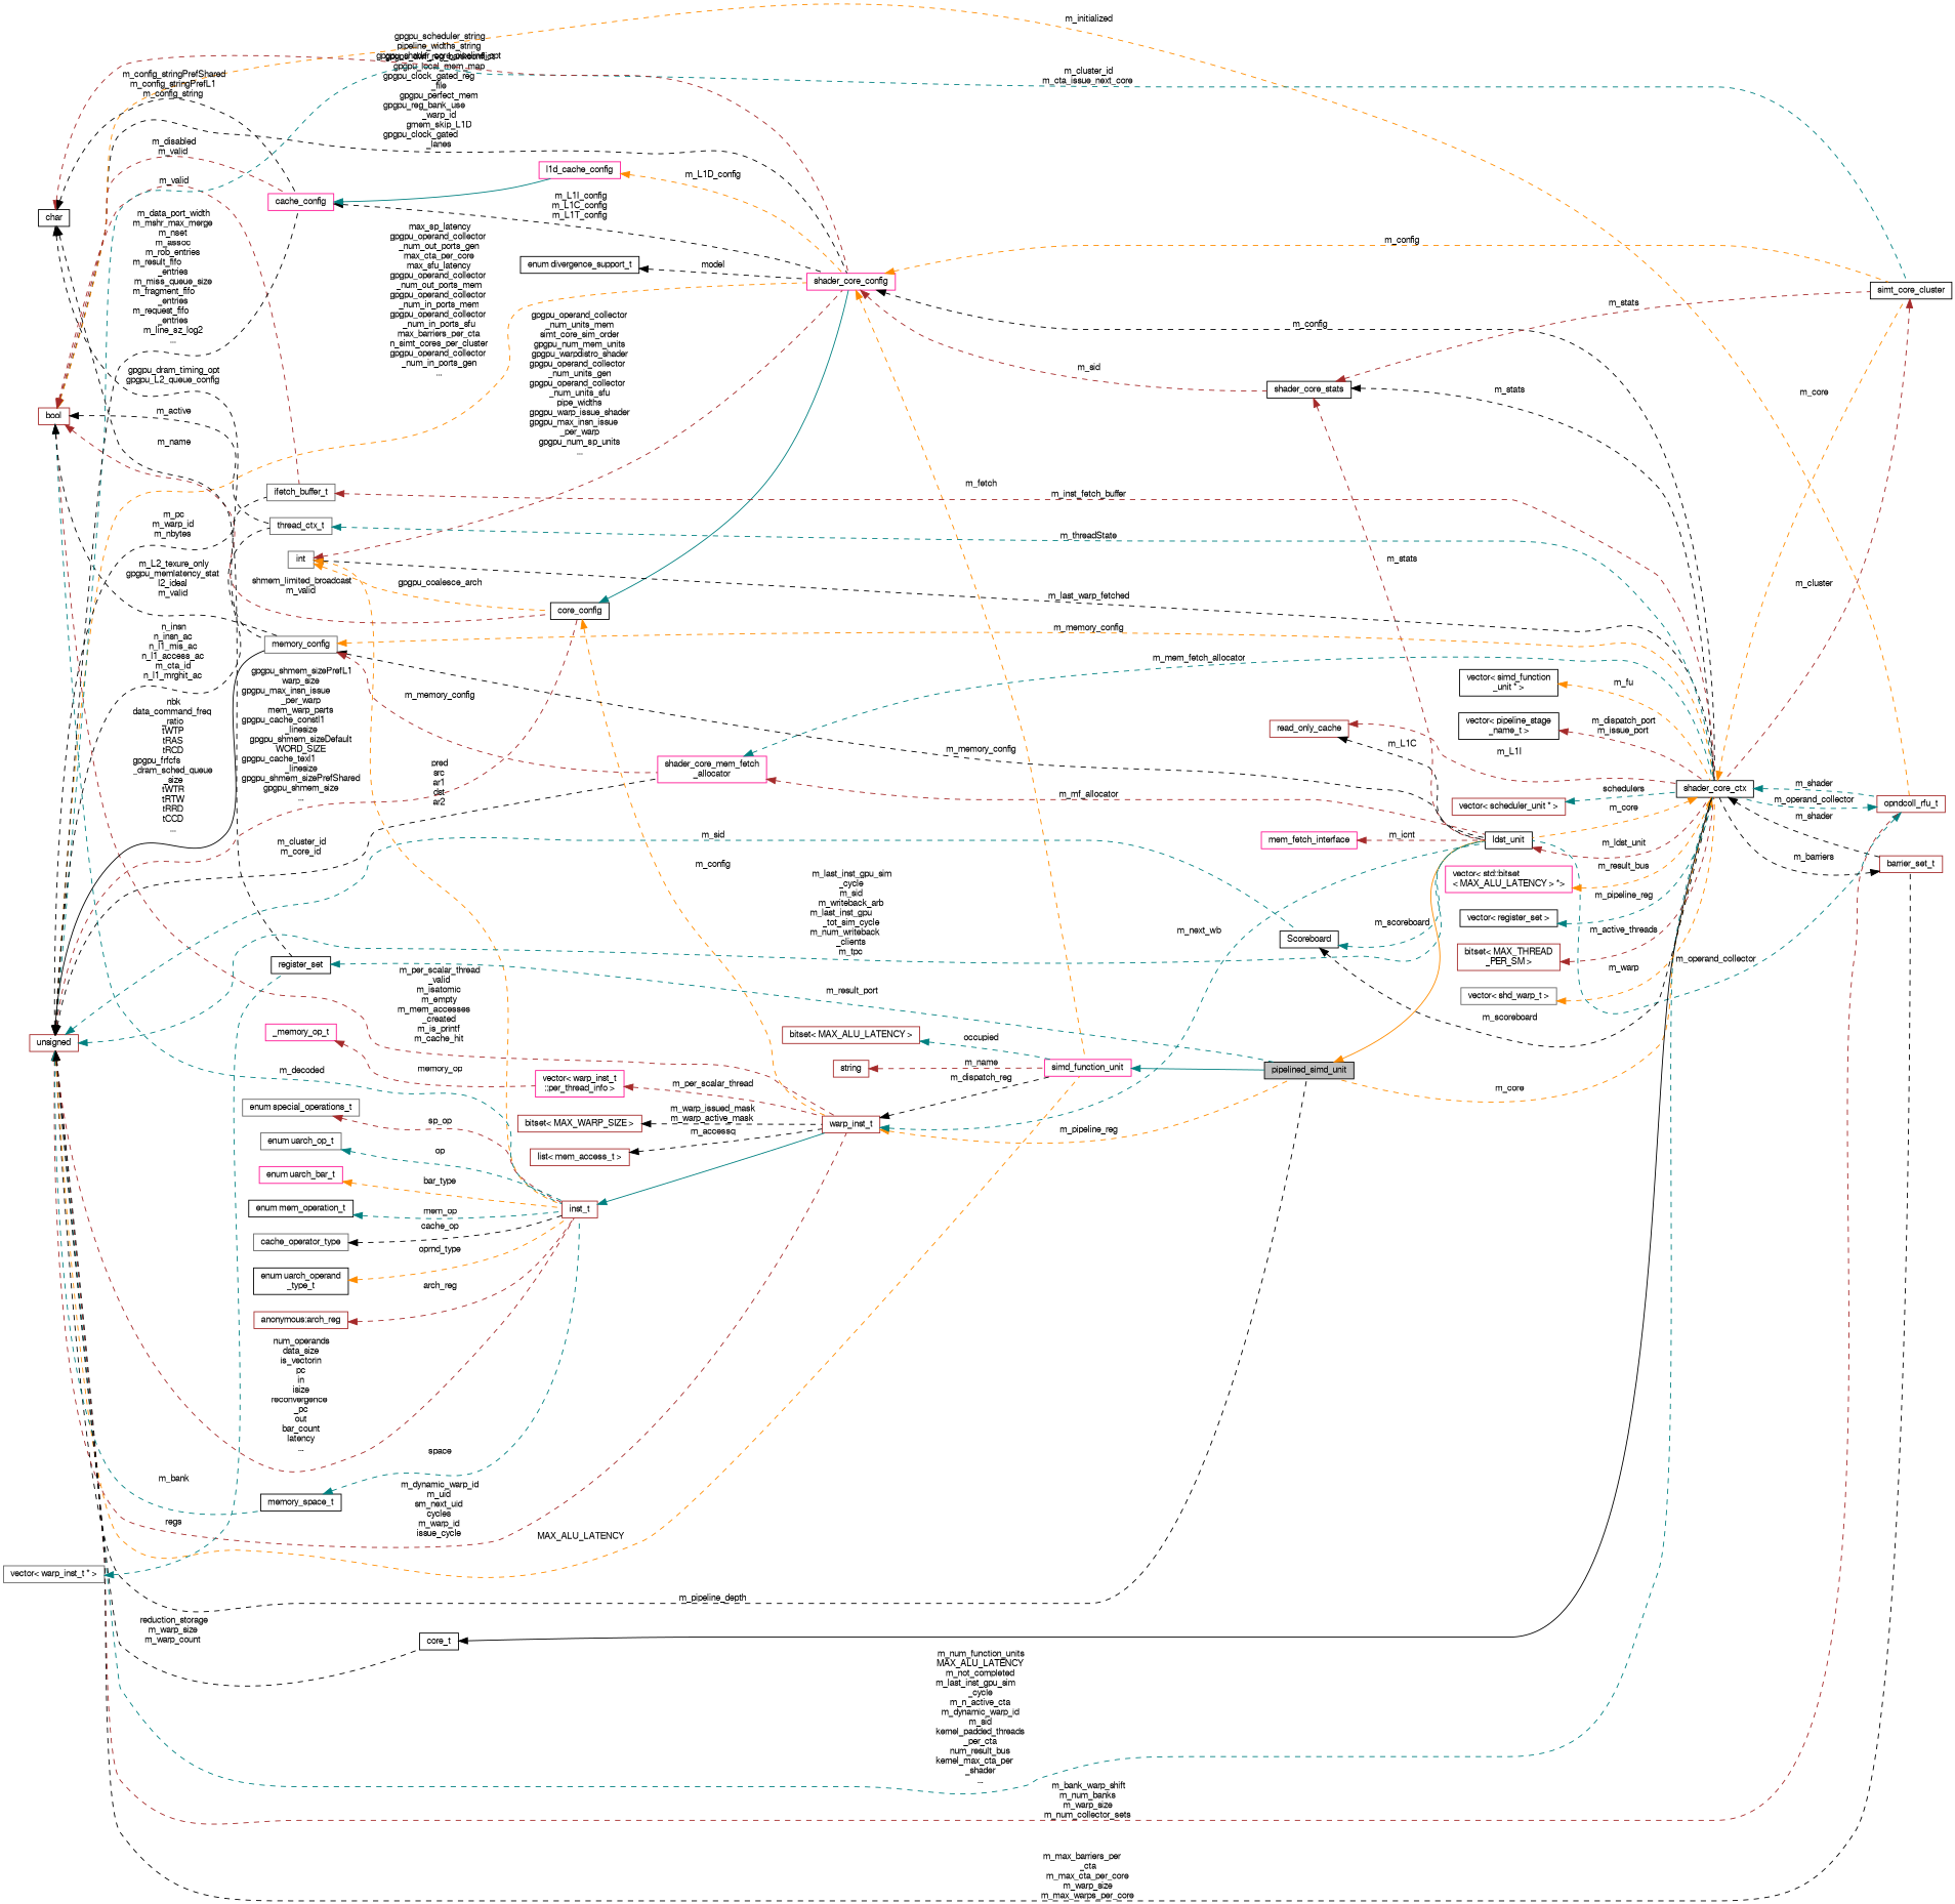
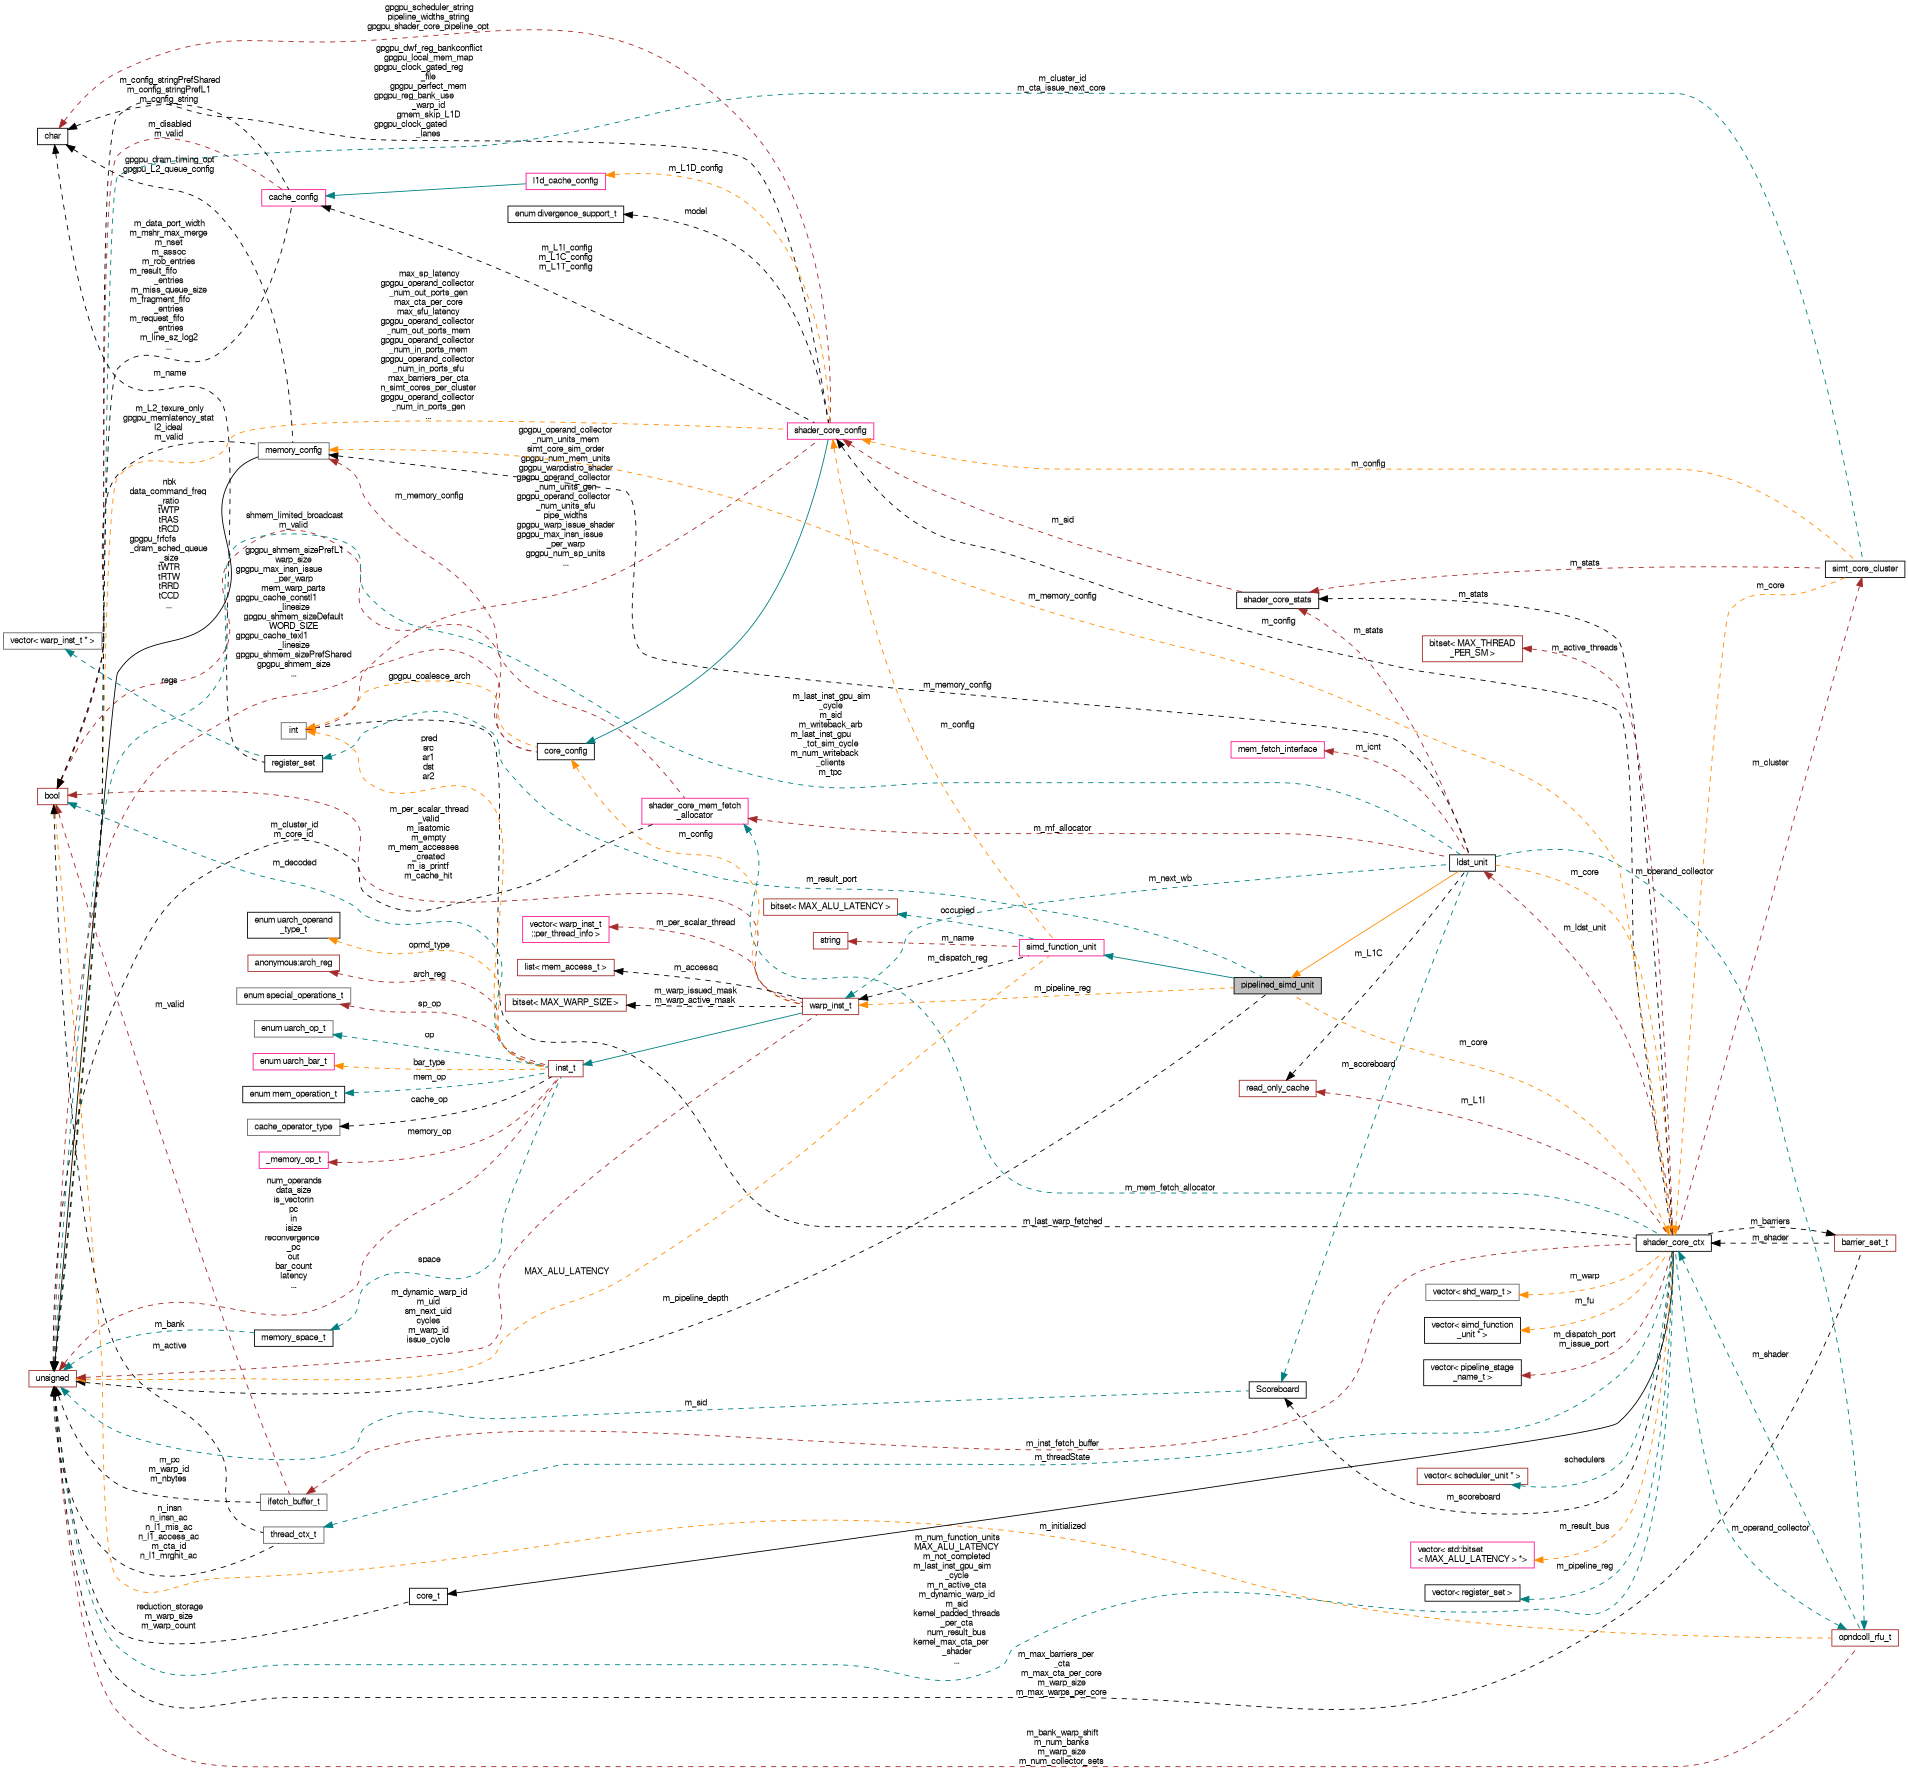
  digraph {
    rankdir=LR
    node [color=black fontname=FreeSans fontsize=10 shape=record]
    edge [color=black dir=back fontname=FreeSans fontsize=10 labelfontname=FreeSans labelfontsize=10 style=dashed]
    n1 [fillcolor=grey75 fontcolor=black height=0.2 label=pipelined_simd_unit style=filled width=0.4]
    n2 [height=0.2 label=ldst_unit width=0.4]
    n3 [height=0.2 label=shader_core_ctx width=0.4]
    n4 [color=deeppink height=0.2 label=simd_function_unit width=0.4]
    n5 [color=deeppink height=0.2 label=shader_core_config width=0.4]
    n6 [height=0.2 label=simt_core_cluster width=0.4]
    n7 [height=0.2 label=shader_core_stats width=0.4]
    n8 [color=brown height=0.2 label=opndcoll_rfu_t width=0.4]
    n9 [color=brown height=0.2 label=barrier_set_t width=0.4]
    n10 [height=0.2 label=core_config width=0.4]
    n11 [color=brown height=0.2 label=warp_inst_t width=0.4]
    n12 [color=gray40 height=0.2 label=int width=0.4]
    n13 [color=brown height=0.2 label=inst_t width=0.4]
    n14 [color=brown height=0.2 label=bool width=0.4]
    n15 [color=deeppink height=0.2 label=cache_config width=0.4]
    n16 [color=gray40 height=0.2 label=ifetch_buffer_t width=0.4]
    n17 [color=gray40 height=0.2 label=memory_config width=0.4]
    n18 [color=gray40 height=0.2 label=thread_ctx_t width=0.4]
    n19 [color=deeppink height=0.2 label=l1d_cache_config width=0.4]
    n20 [color=deeppink height=0.2 label="shader_core_mem_fetch\l_allocator" width=0.4]
    n21 [color=brown height=0.2 label=unsigned width=0.4]
    n22 [height=0.2 label=memory_space_t width=0.4]
    n23 [height=0.2 label=core_t width=0.4]
    n24 [height=0.2 label=Scoreboard width=0.4]
    n25 [height=0.2 label=char width=0.4]
    n26 [height=0.2 label=register_set width=0.4]
    n27 [height=0.2 label="enum divergence_support_t" width=0.4]
    n28 [color=brown height=0.2 label="anonymous:arch_reg" width=0.4]
    n29 [color=gray40 height=0.2 label="enum special_operations_t" width=0.4]
    n30 [color=gray40 height=0.2 label="enum uarch_op_t" width=0.4]
    n31 [color=deeppink height=0.2 label="enum uarch_bar_t" width=0.4]
    n32 [height=0.2 label="enum mem_operation_t" width=0.4]
    n33 [color=gray40 height=0.2 label=cache_operator_type width=0.4]
    n34 [color=deeppink height=0.2 label=_memory_op_t width=0.4]
    n35 [height=0.2 label="enum uarch_operand\l_type_t" width=0.4]
    n36 [color=brown height=0.2 label="bitset\< MAX_WARP_SIZE \>" width=0.4]
    n37 [color=deeppink height=0.2 label="vector\< warp_inst_t\l::per_thread_info \>" width=0.4]
    n38 [color=brown height=0.2 label="list\< mem_access_t \>" width=0.4]
    n39 [color=brown height=0.2 label="bitset\< MAX_ALU_LATENCY \>" width=0.4]
    n40 [color=brown height=0.2 label=string width=0.4]
    n41 [color=gray40 height=0.2 label="vector\< warp_inst_t * \>" width=0.4]
    n42 [color=gray40 height=0.2 label="vector\< shd_warp_t \>" width=0.4]
    n43 [color=deeppink height=0.2 label=mem_fetch_interface width=0.4]
    n44 [height=0.2 label="vector\< simd_function\l_unit * \>" width=0.4]
    n45 [height=0.2 label="vector\< pipeline_stage\l_name_t \>" width=0.4]
    n46 [color=brown height=0.2 label=read_only_cache width=0.4]
    n47 [color=brown height=0.2 label="vector\< scheduler_unit * \>" width=0.4]
    n48 [color=deeppink height=0.2 label="vector\< std::bitset\l\< MAX_ALU_LATENCY \> *\>" width=0.4]
    n49 [height=0.2 label="vector\< register_set \>" width=0.4]
    n50 [color=brown height=0.2 label="bitset\< MAX_THREAD\l_PER_SM \>" width=0.4]
    n1 -> n2 [color=darkorange style=solid]
    n2 -> n3 [color=brown label=" m_ldst_unit"]
    n3 -> n1 [color=darkorange label=" m_core"]
    n3 -> n2 [color=darkorange label=" m_core"]
    n3 -> n6 [color=darkorange label=" m_core"]
    n3 -> n8 [color=teal label=" m_shader"]
    n3 -> n9 [label=" m_shader"]
    n4 -> n1 [color=teal style=solid]
    n5 -> n3 [label=" m_config"]
-   n5 -> n4 [color=darkorange label=" m_fetch"]
+   n5 -> n4 [color=darkorange label=" m_config"]
    n5 -> n6 [color=darkorange label=" m_config"]
    n5 -> n7 [color=brown label=" m_sid"]
    n6 -> n3 [color=brown label=" m_cluster"]
    n7 -> n2 [color=brown label=" m_stats"]
    n7 -> n3 [label=" m_stats"]
    n7 -> n6 [color=brown label=" m_stats"]
    n8 -> n2 [color=teal label=" m_operand_collector"]
    n8 -> n3 [color=teal label=" m_operand_collector"]
    n9 -> n3 [label=" m_barriers"]
    n10 -> n5 [color=teal style=solid]
    n10 -> n11 [color=darkorange label=" m_config"]
    n11 -> n1 [color=darkorange label=" m_pipeline_reg"]
    n11 -> n2 [color=teal label=" m_next_wb"]
    n11 -> n4 [label=" m_dispatch_reg"]
    n12 -> n3 [label=" m_last_warp_fetched"]
    n12 -> n5 [color=brown label=" gpgpu_operand_collector\l_num_units_mem\nsimt_core_sim_order\ngpgpu_num_mem_units\ngpgpu_warpdistro_shader\ngpgpu_operand_collector\l_num_units_gen\ngpgpu_operand_collector\l_num_units_sfu\npipe_widths\ngpgpu_warp_issue_shader\ngpgpu_max_insn_issue\l_per_warp\ngpgpu_num_sp_units\n..."]
    n12 -> n10 [color=darkorange label=" gpgpu_coalesce_arch"]
    n12 -> n13 [color=darkorange label=" pred\nsrc\nar1\ndst\nar2"]
    n13 -> n11 [color=teal style=solid]
    n14 -> n5 [label=" gpgpu_dwf_reg_bankconflict\ngpgpu_local_mem_map\ngpgpu_clock_gated_reg\l_file\ngpgpu_perfect_mem\ngpgpu_reg_bank_use\l_warp_id\ngmem_skip_L1D\ngpgpu_clock_gated\l_lanes"]
    n14 -> n8 [color=darkorange label=" m_initialized"]
    n14 -> n10 [color=brown label=" shmem_limited_broadcast\nm_valid"]
    n14 -> n11 [color=brown label=" m_per_scalar_thread\l_valid\nm_isatomic\nm_empty\nm_mem_accesses\l_created\nm_is_printf\nm_cache_hit"]
    n14 -> n13 [color=teal label=" m_decoded"]
    n14 -> n15 [color=brown label=" m_disabled\nm_valid"]
    n14 -> n16 [color=brown label=" m_valid"]
    n14 -> n17 [label=" m_L2_texure_only\ngpgpu_memlatency_stat\nl2_ideal\nm_valid"]
    n14 -> n18 [label=" m_active"]
    n15 -> n5 [label=" m_L1I_config\nm_L1C_config\nm_L1T_config"]
    n15 -> n19 [color=teal style=solid]
    n16 -> n3 [color=brown label=" m_inst_fetch_buffer"]
    n17 -> n2 [label=" m_memory_config"]
    n17 -> n3 [color=darkorange label=" m_memory_config"]
    n17 -> n20 [color=brown label=" m_memory_config"]
    n18 -> n3 [color=teal label=" m_threadState"]
    n19 -> n5 [color=darkorange label=" m_L1D_config"]
    n20 -> n2 [color=brown label=" m_mf_allocator"]
    n20 -> n3 [color=teal label=" m_mem_fetch_allocator"]
    n21 -> n1 [label=" m_pipeline_depth"]
    n21 -> n2 [color=teal label=" m_last_inst_gpu_sim\l_cycle\nm_sid\nm_writeback_arb\nm_last_inst_gpu\l_tot_sim_cycle\nm_num_writeback\l_clients\nm_tpc"]
    n21 -> n3 [color=teal label=" m_num_function_units\nMAX_ALU_LATENCY\nm_not_completed\nm_last_inst_gpu_sim\l_cycle\nm_n_active_cta\nm_dynamic_warp_id\nm_sid\nkernel_padded_threads\l_per_cta\nnum_result_bus\nkernel_max_cta_per\l_shader\n..."]
    n21 -> n4 [color=darkorange label=" MAX_ALU_LATENCY"]
    n21 -> n5 [color=darkorange label=" max_sp_latency\ngpgpu_operand_collector\l_num_out_ports_gen\nmax_cta_per_core\nmax_sfu_latency\ngpgpu_operand_collector\l_num_out_ports_mem\ngpgpu_operand_collector\l_num_in_ports_mem\ngpgpu_operand_collector\l_num_in_ports_sfu\nmax_barriers_per_cta\nn_simt_cores_per_cluster\ngpgpu_operand_collector\l_num_in_ports_gen\n..."]
    n21 -> n6 [color=teal label=" m_cluster_id\nm_cta_issue_next_core"]
    n21 -> n8 [color=brown label=" m_bank_warp_shift\nm_num_banks\nm_warp_size\nm_num_collector_sets"]
    n21 -> n9 [label=" m_max_barriers_per\l_cta\nm_max_cta_per_core\nm_warp_size\nm_max_warps_per_core"]
    n21 -> n10 [color=brown label=" gpgpu_shmem_sizePrefL1\nwarp_size\ngpgpu_max_insn_issue\l_per_warp\nmem_warp_parts\ngpgpu_cache_constl1\l_linesize\ngpgpu_shmem_sizeDefault\nWORD_SIZE\ngpgpu_cache_texl1\l_linesize\ngpgpu_shmem_sizePrefShared\ngpgpu_shmem_size\n..."]
    n21 -> n11 [color=brown label=" m_dynamic_warp_id\nm_uid\nsm_next_uid\ncycles\nm_warp_id\nissue_cycle"]
    n21 -> n13 [color=brown label=" num_operands\ndata_size\nis_vectorin\npc\nin\nisize\nreconvergence\l_pc\nout\nbar_count\nlatency\n..."]
    n21 -> n15 [label=" m_data_port_width\nm_mshr_max_merge\nm_nset\nm_assoc\nm_rob_entries\nm_result_fifo\l_entries\nm_miss_queue_size\nm_fragment_fifo\l_entries\nm_request_fifo\l_entries\nm_line_sz_log2\n..."]
    n21 -> n16 [label=" m_pc\nm_warp_id\nm_nbytes"]
    n21 -> n17 [label=" nbk\ndata_command_freq\l_ratio\ntWTP\ntRAS\ntRCD\ngpgpu_frfcfs\l_dram_sched_queue\l_size\ntWTR\ntRTW\ntRRD\ntCCD\n..." style=solid]
    n21 -> n18 [label=" n_insn\nn_insn_ac\nn_l1_mis_ac\nn_l1_access_ac\nm_cta_id\nn_l1_mrghit_ac"]
    n21 -> n20 [label=" m_cluster_id\nm_core_id"]
    n21 -> n22 [color=teal label=" m_bank"]
    n21 -> n23 [label=" reduction_storage\nm_warp_size\nm_warp_count"]
    n21 -> n24 [color=teal label=" m_sid"]
    n22 -> n13 [color=teal label=" space"]
    n23 -> n3 [style=solid]
    n24 -> n2 [color=teal label=" m_scoreboard"]
    n24 -> n3 [label=" m_scoreboard"]
    n25 -> n5 [color=brown label=" gpgpu_scheduler_string\npipeline_widths_string\ngpgpu_shader_core_pipeline_opt"]
    n25 -> n15 [label=" m_config_stringPrefShared\nm_config_stringPrefL1\nm_config_string"]
    n25 -> n17 [label=" gpgpu_dram_timing_opt\ngpgpu_L2_queue_config"]
    n25 -> n26 [label=" m_name"]
    n26 -> n1 [color=teal label=" m_result_port"]
    n27 -> n5 [label=" model"]
    n28 -> n13 [color=brown label=" arch_reg"]
    n29 -> n13 [color=brown label=" sp_op"]
    n30 -> n13 [color=teal label=" op"]
    n31 -> n13 [color=darkorange label=" bar_type"]
    n32 -> n13 [color=teal label=" mem_op"]
    n33 -> n13 [label=" cache_op"]
-   n34 -> n37 [color=brown label=" memory_op"]
+   n34 -> n13 [color=brown label=" memory_op"]
    n35 -> n13 [color=darkorange label=" oprnd_type"]
    n36 -> n11 [label=" m_warp_issued_mask\nm_warp_active_mask"]
    n37 -> n11 [color=brown label=" m_per_scalar_thread"]
    n38 -> n11 [label=" m_accessq"]
    n39 -> n4 [color=teal label=" occupied"]
    n40 -> n4 [color=brown label=" m_name"]
    n41 -> n26 [color=teal label=" regs"]
    n42 -> n3 [color=darkorange label=" m_warp"]
    n43 -> n2 [color=brown label=" m_icnt"]
    n44 -> n3 [color=darkorange label=" m_fu"]
    n45 -> n3 [color=brown label=" m_dispatch_port\nm_issue_port"]
    n46 -> n2 [label=" m_L1C"]
    n46 -> n3 [color=brown label=" m_L1I"]
    n47 -> n3 [color=teal label=" schedulers"]
    n48 -> n3 [color=darkorange label=" m_result_bus"]
    n49 -> n3 [color=teal label=" m_pipeline_reg"]
    n50 -> n3 [color=brown label=" m_active_threads"]
  }
